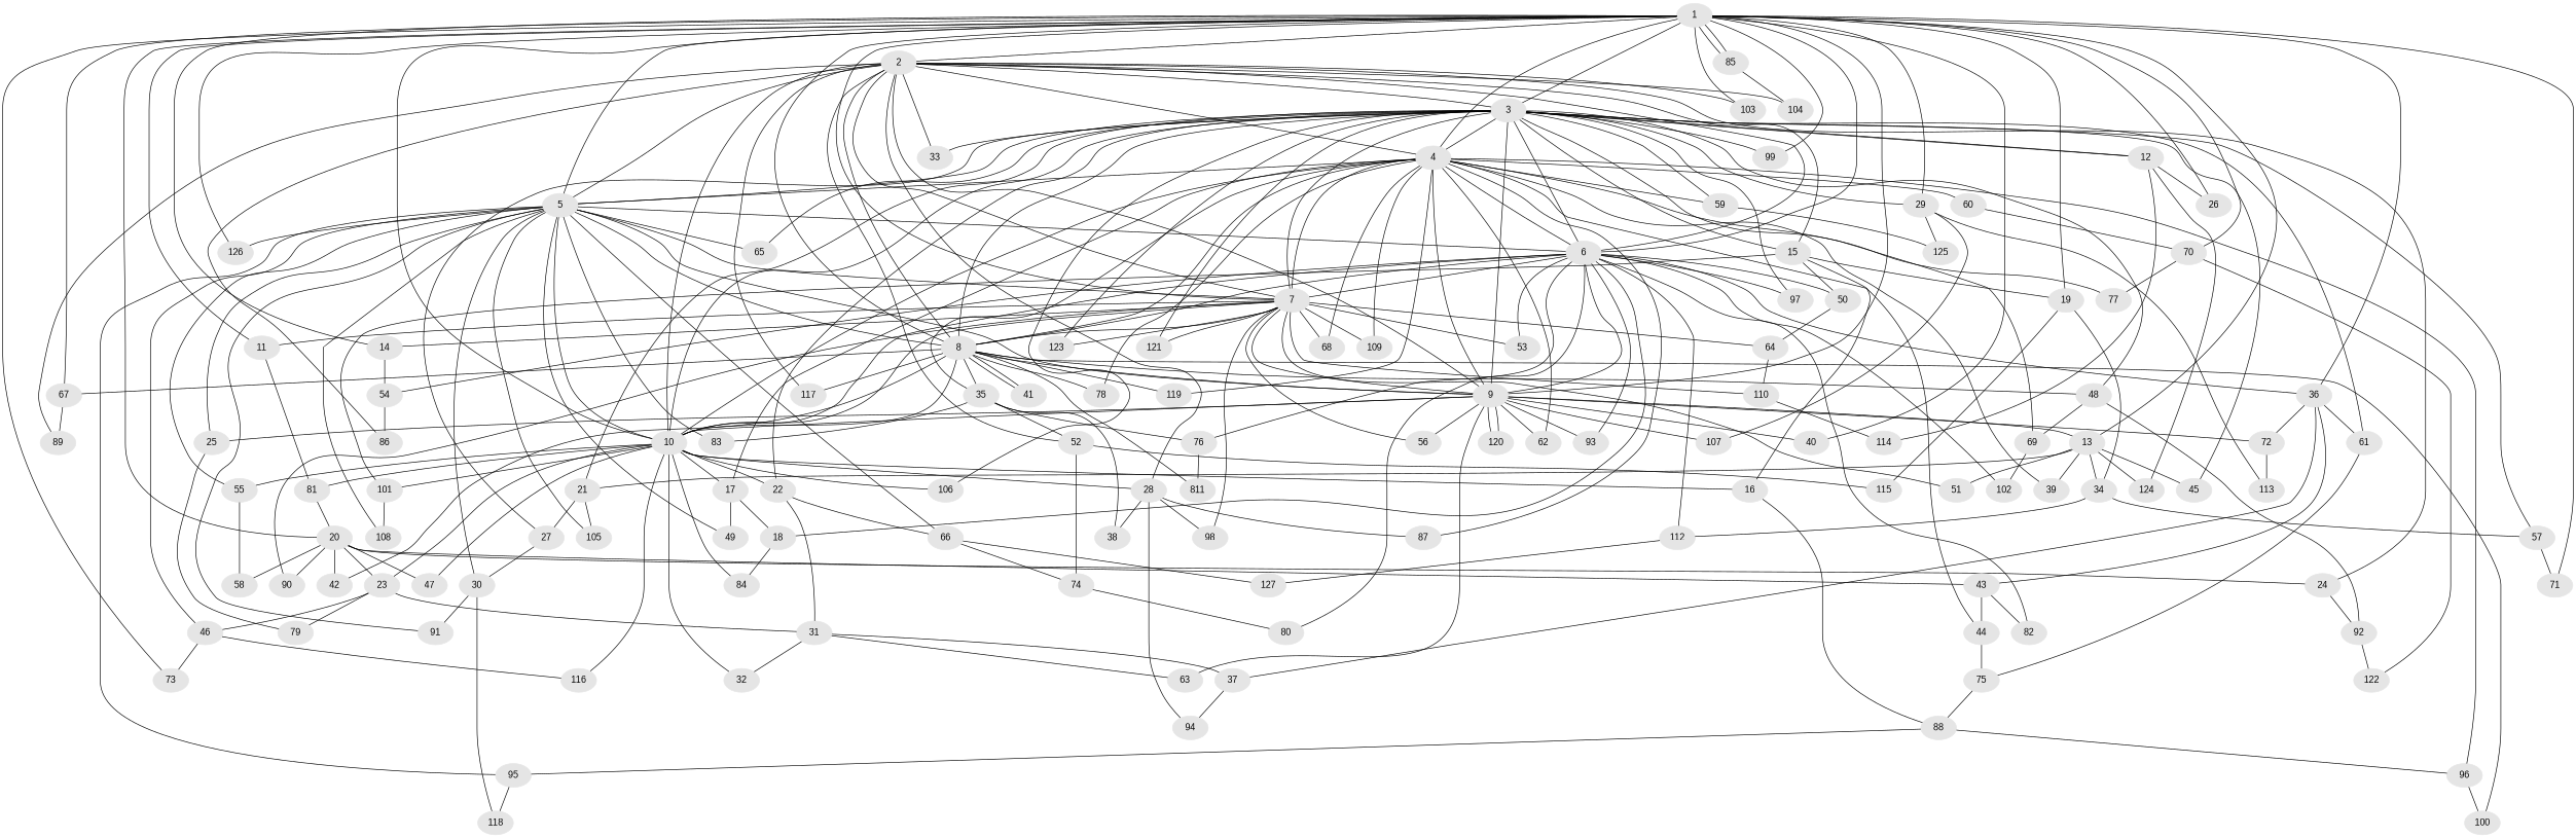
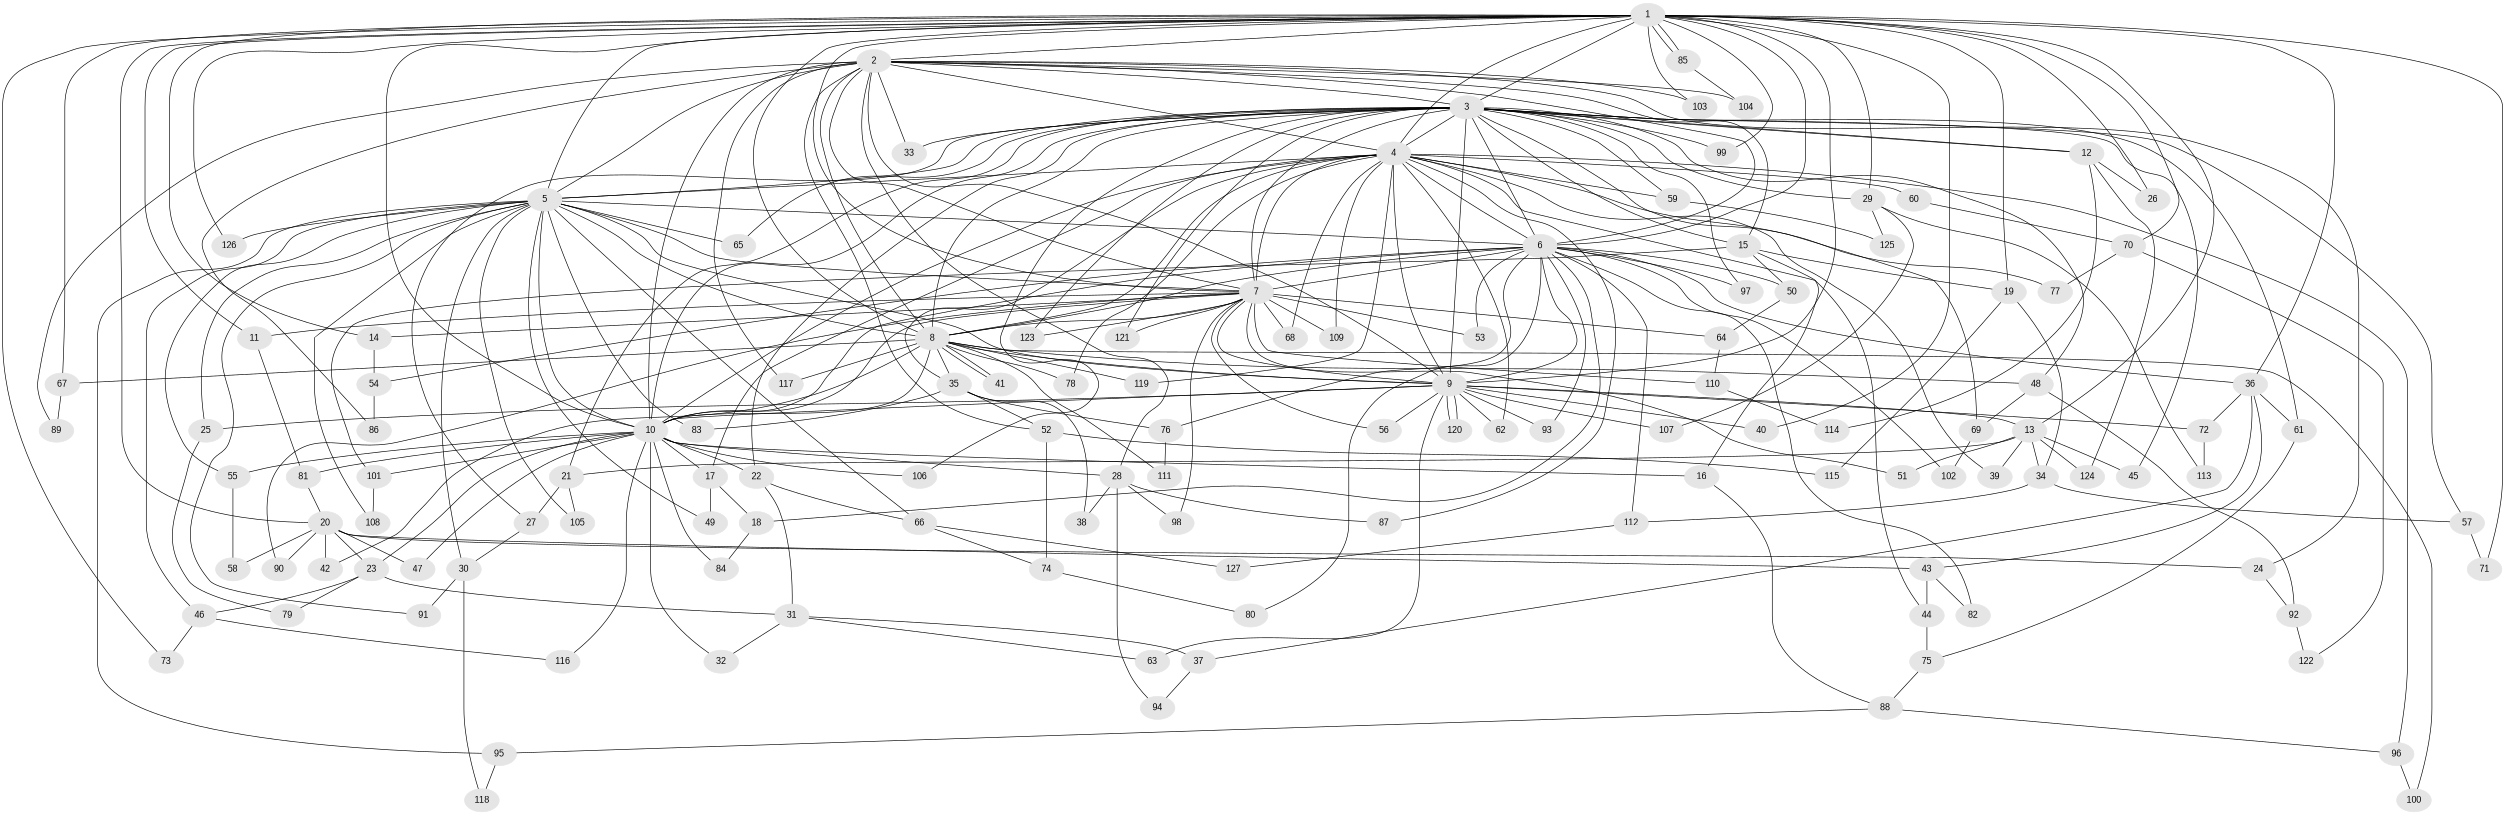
  graph {
    fontname="Liberation Sans"
    node [color=gray90 fontname="Liberation Sans" style=filled]
    edge [fontname="Liberation Sans"]
    1
    2
    3
    4
    5
    6
    7
    8
    9
    10
    11
    13
    14
    19
    20
    26
    29
    36
    40
    67
    70
    71
    73
    85
    99
    103
    126
    15
    24
    28
    33
    52
    86
    89
    104
    117
    12
    21
    22
    27
    45
    48
    57
    59
    61
    65
    69
    97
    106
    121
    123
    17
    35
    39
    44
    60
    62
    68
    77
    78
    87
    96
    109
    119
    25
    30
    46
    49
    55
    66
    83
    91
    95
    105
    108
    18
    50
    53
    54
    76
    80
    82
    93
    102
    112
    51
    56
    64
    90
    98
    110
    41
    42
    100
-   111 [label=811]
+   111
    63
    72
    107
    120
    16
    23
    32
    47
    81
    84
    101
    116
    124
    34
    115
    43
    58
    113
    125
    37
    122
    92
    38
    94
    74
    114
    31
    75
    79
    118
    127
    88
    1 -- 2
    1 -- 3
    1 -- 4
    1 -- 5
    1 -- 6
    1 -- 7
    1 -- 8
    1 -- 9
    1 -- 10
    1 -- 11
    1 -- 13
    1 -- 14
    1 -- 19
    1 -- 20
    1 -- 26
    1 -- 29
    1 -- 36
    1 -- 40
    1 -- 67
    1 -- 70
    1 -- 71
    1 -- 73
    1 -- 85
    1 -- 85
    1 -- 99
    1 -- 103
    1 -- 126
    2 -- 3
    2 -- 4
    2 -- 5
    2 -- 6
    2 -- 7
    2 -- 8
    2 -- 9
    2 -- 10
    2 -- 103
    2 -- 15
    2 -- 24
    2 -- 28
    2 -- 33
    2 -- 52
    2 -- 86
    2 -- 89
    2 -- 104
    2 -- 117
    3 -- 4
    3 -- 5
    3 -- 6
    3 -- 7
    3 -- 8
    3 -- 9
    3 -- 10
    3 -- 29
    3 -- 99
    3 -- 15
    3 -- 33
    3 -- 12
    3 -- 12
    3 -- 21
    3 -- 22
    3 -- 27
    3 -- 45
    3 -- 48
    3 -- 57
    3 -- 59
    3 -- 61
    3 -- 65
    3 -- 69
    3 -- 97
    3 -- 106
    3 -- 121
    3 -- 123
    4 -- 5
    4 -- 6
    4 -- 7
    4 -- 8
    4 -- 9
    4 -- 10
    4 -- 59
    4 -- 17
    4 -- 35
    4 -- 39
    4 -- 44
    4 -- 60
    4 -- 62
    4 -- 68
    4 -- 77
    4 -- 78
    4 -- 87
    4 -- 96
    4 -- 109
    4 -- 119
    5 -- 6
    5 -- 7
    5 -- 8
    5 -- 9
    5 -- 10
    5 -- 126
    5 -- 65
    5 -- 25
    5 -- 30
    5 -- 46
    5 -- 49
    5 -- 55
    5 -- 66
    5 -- 83
    5 -- 91
    5 -- 95
    5 -- 105
    5 -- 108
    6 -- 7
    6 -- 8
    6 -- 9
    6 -- 10
    6 -- 36
    6 -- 97
    6 -- 18
    6 -- 50
    6 -- 53
    6 -- 54
    6 -- 76
    6 -- 80
    6 -- 82
    6 -- 93
    6 -- 102
    6 -- 112
    7 -- 8
    7 -- 9
    7 -- 10
    7 -- 11
    7 -- 14
    7 -- 121
    7 -- 123
    7 -- 68
    7 -- 109
    7 -- 53
    7 -- 51
    7 -- 56
    7 -- 64
    7 -- 90
    7 -- 98
    7 -- 110
    8 -- 9
    8 -- 10
    8 -- 67
    8 -- 117
    8 -- 48
    8 -- 35
    8 -- 78
    8 -- 119
    8 -- 41
    8 -- 41
    8 -- 42
    8 -- 100
    8 -- 111
    9 -- 10
    9 -- 13
    9 -- 40
    9 -- 62
    9 -- 25
    9 -- 93
    9 -- 56
    9 -- 63
    9 -- 72
    9 -- 107
    9 -- 120
    9 -- 120
    10 -- 28
    10 -- 22
    10 -- 106
    10 -- 17
    10 -- 55
    10 -- 16
    10 -- 23
    10 -- 32
    10 -- 47
    10 -- 81
    10 -- 84
    10 -- 101
    10 -- 116
    11 -- 81
    13 -- 21
    13 -- 45
    13 -- 39
    13 -- 51
    13 -- 124
    13 -- 34
    14 -- 54
    19 -- 34
    19 -- 115
    20 -- 24
    20 -- 90
    20 -- 42
    20 -- 23
    20 -- 47
    20 -- 43
    20 -- 58
    29 -- 107
    29 -- 113
    29 -- 125
    36 -- 61
    36 -- 72
    36 -- 43
    36 -- 37
    67 -- 89
    70 -- 77
    70 -- 122
    85 -- 104
    15 -- 19
    15 -- 50
    15 -- 16
    15 -- 101
    24 -- 92
    28 -- 87
    28 -- 98
    28 -- 38
    28 -- 94
    52 -- 115
    52 -- 74
    12 -- 26
    12 -- 124
    12 -- 114
    21 -- 27
    21 -- 105
    22 -- 66
    22 -- 31
    27 -- 30
    48 -- 69
    48 -- 92
    57 -- 71
    59 -- 125
    61 -- 75
    69 -- 102
    17 -- 49
    17 -- 18
    35 -- 52
    35 -- 83
    35 -- 76
    35 -- 38
    44 -- 75
    60 -- 70
    96 -- 100
    25 -- 79
    30 -- 91
    30 -- 118
    46 -- 73
    46 -- 116
    55 -- 58
    66 -- 74
    66 -- 127
    95 -- 118
    18 -- 84
    50 -- 64
    54 -- 86
    76 -- 111
    112 -- 127
    64 -- 110
    110 -- 114
    72 -- 113
    16 -- 88
    23 -- 46
    23 -- 31
    23 -- 79
    81 -- 20
    101 -- 108
    34 -- 57
    34 -- 112
    43 -- 44
    43 -- 82
    37 -- 94
    92 -- 122
    74 -- 80
    31 -- 63
    31 -- 32
    31 -- 37
    75 -- 88
    88 -- 96
    88 -- 95
  }
